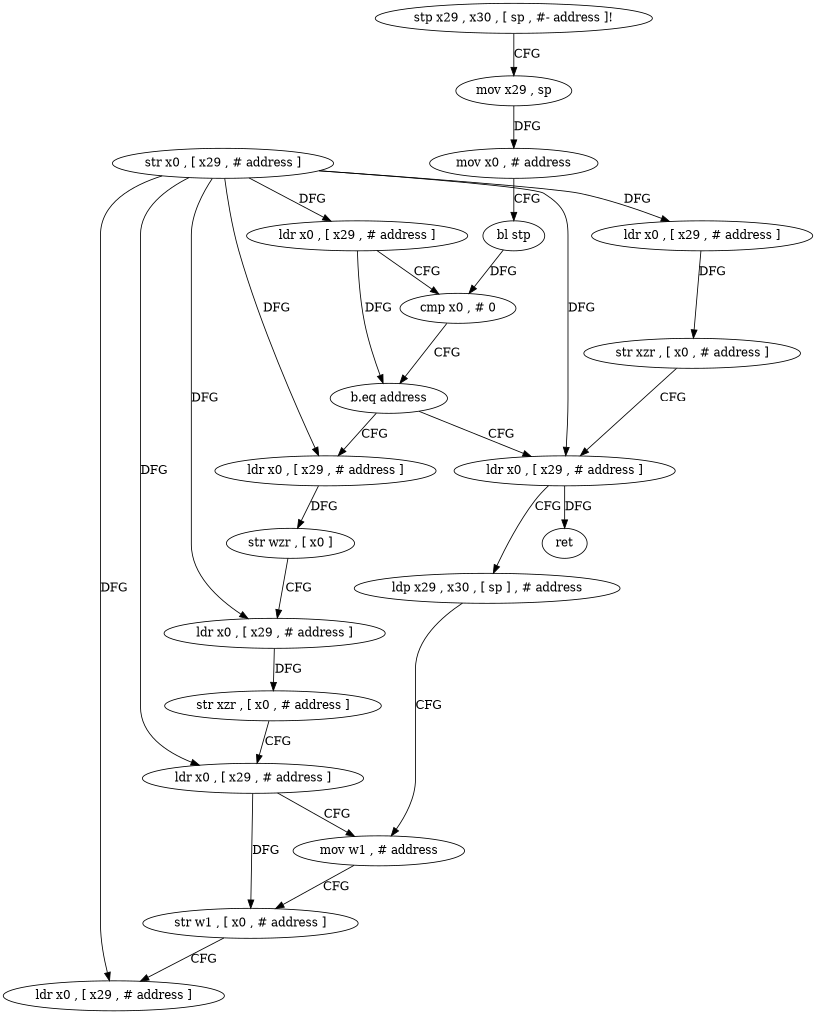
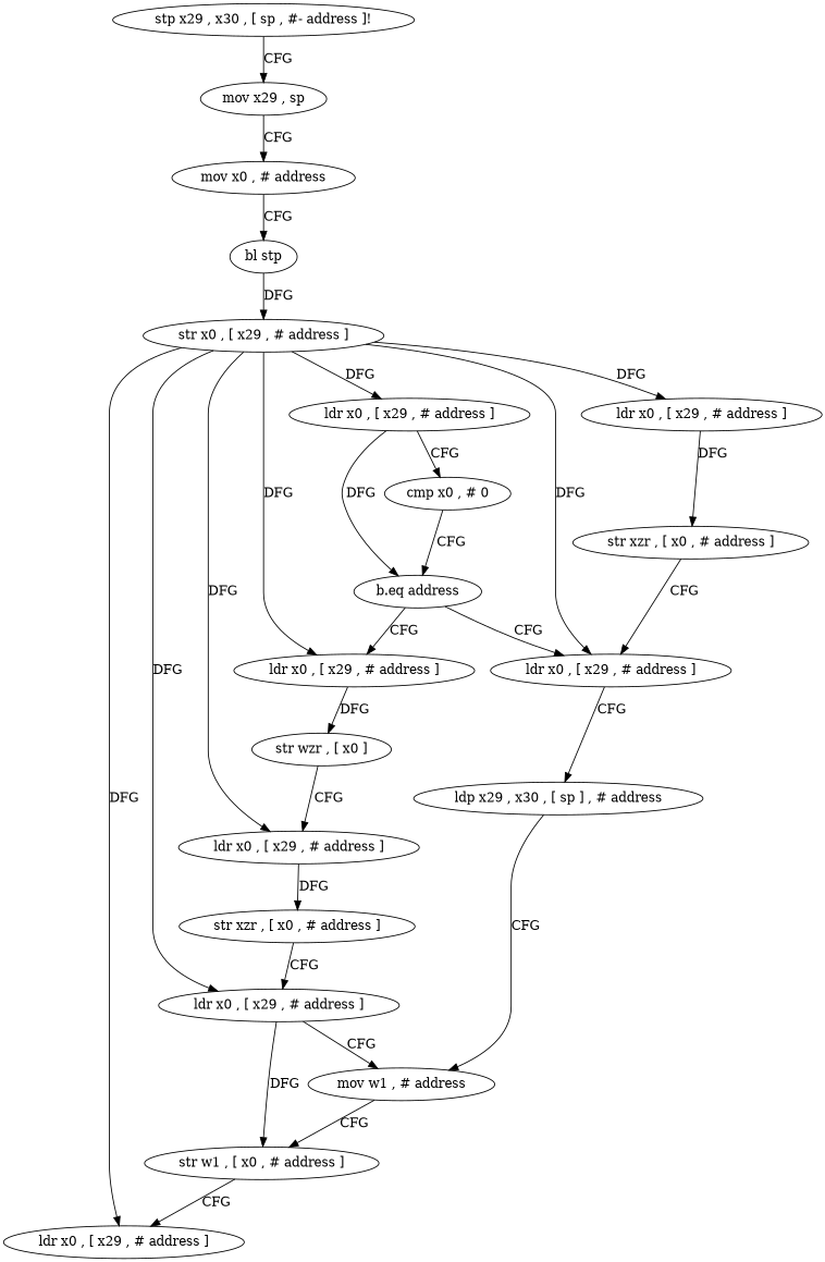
  digraph {
    n1 [label="stp x29 , x30 , [ sp , #- address ]!"]
    n2 [label="mov x29 , sp"]
    n3 [label="mov x0 , # address"]
    n4 [label="bl stp"]
    n5 [label="str x0 , [ x29 , # address ]"]
    n6 [label="ldr x0 , [ x29 , # address ]"]
    n7 [label="ldr x0 , [ x29 , # address ]"]
    n8 [label="ldr x0 , [ x29 , # address ]"]
    n9 [label="ldr x0 , [ x29 , # address ]"]
    n10 [label="ldr x0 , [ x29 , # address ]"]
    n11 [label="ldr x0 , [ x29 , # address ]"]
    n12 [label="ldr x0 , [ x29 , # address ]"]
    n13 [label="cmp x0 , # 0"]
    n14 [label="b.eq address"]
    n15 [label="ldp x29 , x30 , [ sp ] , # address"]
-   n16 [label=ret]
    n17 [label="str wzr , [ x0 ]"]
    n18 [label="str xzr , [ x0 , # address ]"]
    n19 [label="mov w1 , # address"]
    n20 [label="str w1 , [ x0 , # address ]"]
    n21 [label="str xzr , [ x0 , # address ]"]
    n1 -> n2 [label=CFG]
-   n2 -> n3 [label=DFG]
+   n2 -> n3 [label=CFG]
    n3 -> n4 [label=CFG]
-   n4 -> n13 [label=DFG]
+   n4 -> n5 [label=DFG]
    n5 -> n6 [label=DFG]
    n5 -> n7 [label=DFG]
    n5 -> n8 [label=DFG]
    n5 -> n9 [label=DFG]
    n5 -> n10 [label=DFG]
    n5 -> n11 [label=DFG]
    n5 -> n12 [label=DFG]
    n6 -> n13 [label=CFG]
    n6 -> n14 [label=DFG]
    n7 -> n15 [label=CFG]
-   n7 -> n16 [label=DFG]
    n8 -> n17 [label=DFG]
    n9 -> n18 [label=DFG]
    n10 -> n19 [label=CFG]
    n10 -> n20 [label=DFG]
    n12 -> n21 [label=DFG]
    n13 -> n14 [label=CFG]
    n14 -> n7 [label=CFG]
    n14 -> n8 [label=CFG]
    n15 -> n19 [label=CFG]
    n17 -> n9 [label=CFG]
    n18 -> n10 [label=CFG]
    n19 -> n20 [label=CFG]
    n20 -> n11 [label=CFG]
    n21 -> n7 [label=CFG]
  }
